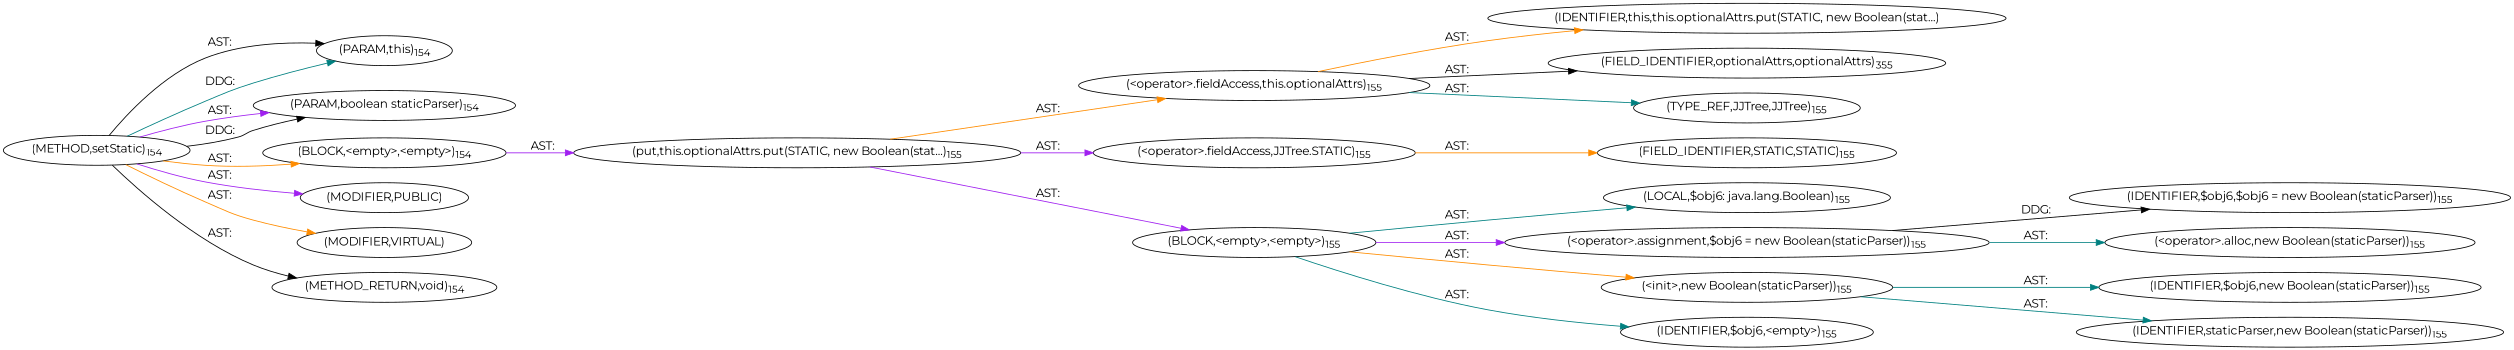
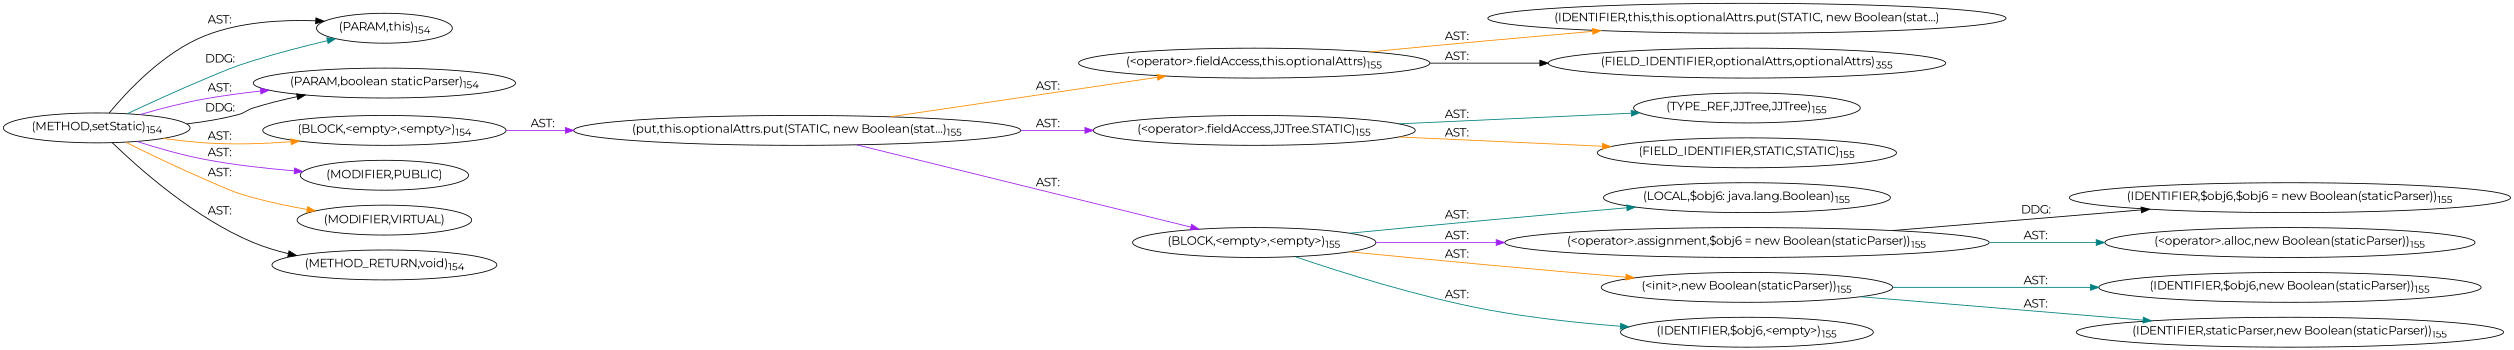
  digraph {
    fontname=Montserrat
    rankdir=LR
    node [fontname=Montserrat]
    edge [color=teal fontname=Montserrat]
    n1 [label=<(METHOD,setStatic)<SUB>154</SUB>>]
    n2 [label=<(PARAM,this)<SUB>154</SUB>>]
    n3 [label=<(PARAM,boolean staticParser)<SUB>154</SUB>>]
    n4 [label=<(BLOCK,&lt;empty&gt;,&lt;empty&gt;)<SUB>154</SUB>>]
    n5 [label=<(MODIFIER,PUBLIC)>]
    n6 [label=<(MODIFIER,VIRTUAL)>]
    n7 [label=<(METHOD_RETURN,void)<SUB>154</SUB>>]
    n8 [label=<(put,this.optionalAttrs.put(STATIC, new Boolean(stat...)<SUB>155</SUB>>]
    n9 [label=<(&lt;operator&gt;.fieldAccess,this.optionalAttrs)<SUB>155</SUB>>]
    n10 [label=<(&lt;operator&gt;.fieldAccess,JJTree.STATIC)<SUB>155</SUB>>]
    n11 [label=<(BLOCK,&lt;empty&gt;,&lt;empty&gt;)<SUB>155</SUB>>]
    n12 [label=<(IDENTIFIER,this,this.optionalAttrs.put(STATIC, new Boolean(stat...)>]
    n13 [label=<(FIELD_IDENTIFIER,optionalAttrs,optionalAttrs)<SUB>355</SUB>>]
    n14 [label=<(TYPE_REF,JJTree,JJTree)<SUB>155</SUB>>]
    n15 [label=<(FIELD_IDENTIFIER,STATIC,STATIC)<SUB>155</SUB>>]
    n16 [label=<(LOCAL,$obj6: java.lang.Boolean)<SUB>155</SUB>>]
    n17 [label=<(&lt;operator&gt;.assignment,$obj6 = new Boolean(staticParser))<SUB>155</SUB>>]
    n18 [label=<(&lt;init&gt;,new Boolean(staticParser))<SUB>155</SUB>>]
    n19 [label=<(IDENTIFIER,$obj6,&lt;empty&gt;)<SUB>155</SUB>>]
    n20 [label=<(IDENTIFIER,$obj6,$obj6 = new Boolean(staticParser))<SUB>155</SUB>>]
    n21 [label=<(&lt;operator&gt;.alloc,new Boolean(staticParser))<SUB>155</SUB>>]
    n22 [label=<(IDENTIFIER,$obj6,new Boolean(staticParser))<SUB>155</SUB>>]
    n23 [label=<(IDENTIFIER,staticParser,new Boolean(staticParser))<SUB>155</SUB>>]
    n1 -> n2 [color=black label="AST: "]
    n1 -> n2 [label="DDG: "]
    n1 -> n3 [color=purple label="AST: "]
    n1 -> n3 [color=black label="DDG: "]
    n1 -> n4 [color=darkorange label="AST: "]
    n1 -> n5 [color=purple label="AST: "]
    n1 -> n6 [color=darkorange label="AST: "]
    n1 -> n7 [color=black label="AST: "]
    n4 -> n8 [color=purple label="AST: "]
    n8 -> n9 [color=darkorange label="AST: "]
    n8 -> n10 [color=purple label="AST: "]
    n8 -> n11 [color=purple label="AST: "]
    n9 -> n12 [color=darkorange label="AST: "]
    n9 -> n13 [color=black label="AST: "]
-   n9 -> n14 [label="AST: "]
+   n10 -> n14 [label="AST: "]
    n10 -> n15 [color=darkorange label="AST: "]
    n11 -> n16 [label="AST: "]
    n11 -> n17 [color=purple label="AST: "]
    n11 -> n18 [color=darkorange label="AST: "]
    n11 -> n19 [label="AST: "]
    n17 -> n20 [color=black label="DDG: "]
    n17 -> n21 [label="AST: "]
    n18 -> n22 [label="AST: "]
    n18 -> n23 [label="AST: "]
  }
